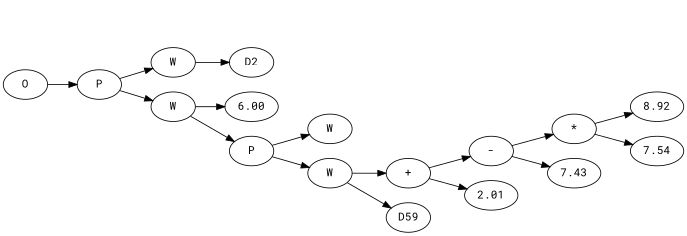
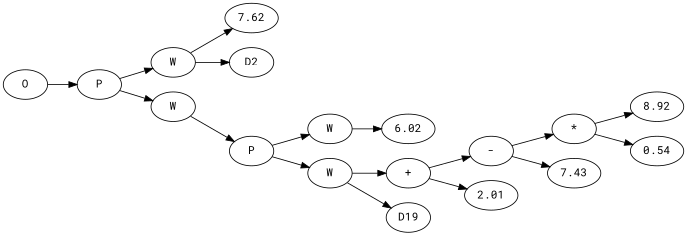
  digraph {
    fontname="Roboto Mono"
    rankdir=LR
    node [fontname="Roboto Mono"]
    edge [fontname="Roboto Mono"]
    n1 [label=O]
    n2 [label=P]
    n3 [label=W]
    n4 [label=W]
+   n5 [label=7.62]
    n6 [label=D2]
-   n7 [label=6.00]
    n8 [label=P]
    n9 [label=W]
    n10 [label=W]
+   n11 [label=6.02]
    n12 [label="+"]
-   n13 [label=D59]
+   n13 [label=D19]
    n14 [label="-"]
    n15 [label=2.01]
    n16 [label="*"]
    n17 [label=7.43]
    n18 [label=8.92]
-   n19 [label=7.54]
+   n19 [label=0.54]
    n1 -> n2
    n2 -> n3
    n2 -> n4
+   n3 -> n5
    n3 -> n6
-   n4 -> n7
    n4 -> n8
    n8 -> n9
    n8 -> n10
+   n9 -> n11
    n10 -> n12
    n10 -> n13
    n12 -> n14
    n12 -> n15
    n14 -> n16
    n14 -> n17
    n16 -> n18
    n16 -> n19
  }
